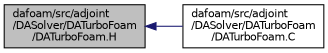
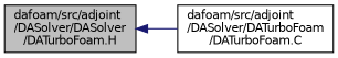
  digraph {
    rankdir=LR
    node [color=black fontname=Helvetica fontsize=10 shape=record]
-   n1 [fillcolor=grey75 fontcolor=black height=0.2 label="dafoam/src/adjoint\l/DASolver/DATurboFoam\l/DATurboFoam.H" style=filled width=0.4]
+   n1 [fillcolor=grey75 fontcolor=black height=0.2 label="dafoam/src/adjoint\l/DASolver/DASolver\l/DATurboFoam.H" style=filled width=0.4]
    n2 [height=0.2 label="dafoam/src/adjoint\l/DASolver/DATurboFoam\l/DATurboFoam.C" width=0.4]
    n1 -> n2 [color=midnightblue dir=back fontname=Helvetica fontsize=10 labelfontname=Helvetica labelfontsize=10 style=solid]
  }
